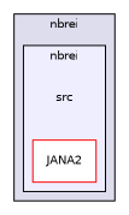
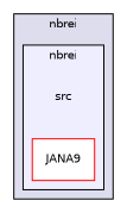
  digraph {
    compound=true
    rankdir=LR
    node [fontname=Helvetica fontsize=10]
    n1 [label=src shape=plaintext]
-   n2 [color=red fillcolor=white label=JANA2 shape=box style=filled]
+   n2 [color=red fillcolor=white label=JANA9 shape=box style=filled]
    subgraph cluster_1 {
      bgcolor="#ddddee"
      fontname=Helvetica
      fontsize=10
      label=nbrei
      pencolor=black
      subgraph cluster_2 {
        bgcolor="#eeeeff"
        fontname=Helvetica
        fontsize=10
        pencolor=black
        n1
        n2
      }
    }
  }
